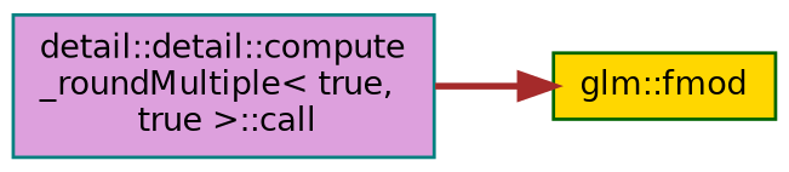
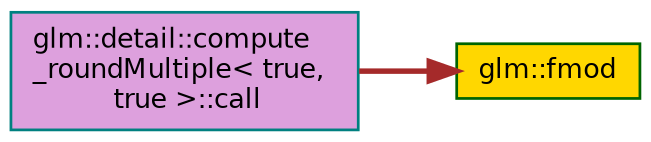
  digraph {
    rankdir=LR
    node [fontname=Helvetica fontsize=10 shape=record style=filled]
-   n1 [color=teal fillcolor=plum fontcolor=black height=0.2 label="detail::detail::compute\l_roundMultiple\< true,\l true \>::call" width=0.4]
+   n1 [color=teal fillcolor=plum fontcolor=black height=0.2 label="glm::detail::compute\l_roundMultiple\< true,\l true \>::call" width=0.4]
    n2 [color=darkgreen fillcolor=gold height=0.2 label="glm::fmod" width=0.4]
    n1 -> n2 [color=brown fontname=Helvetica fontsize=10 labelfontname=Helvetica labelfontsize=10 style=bold]
  }
